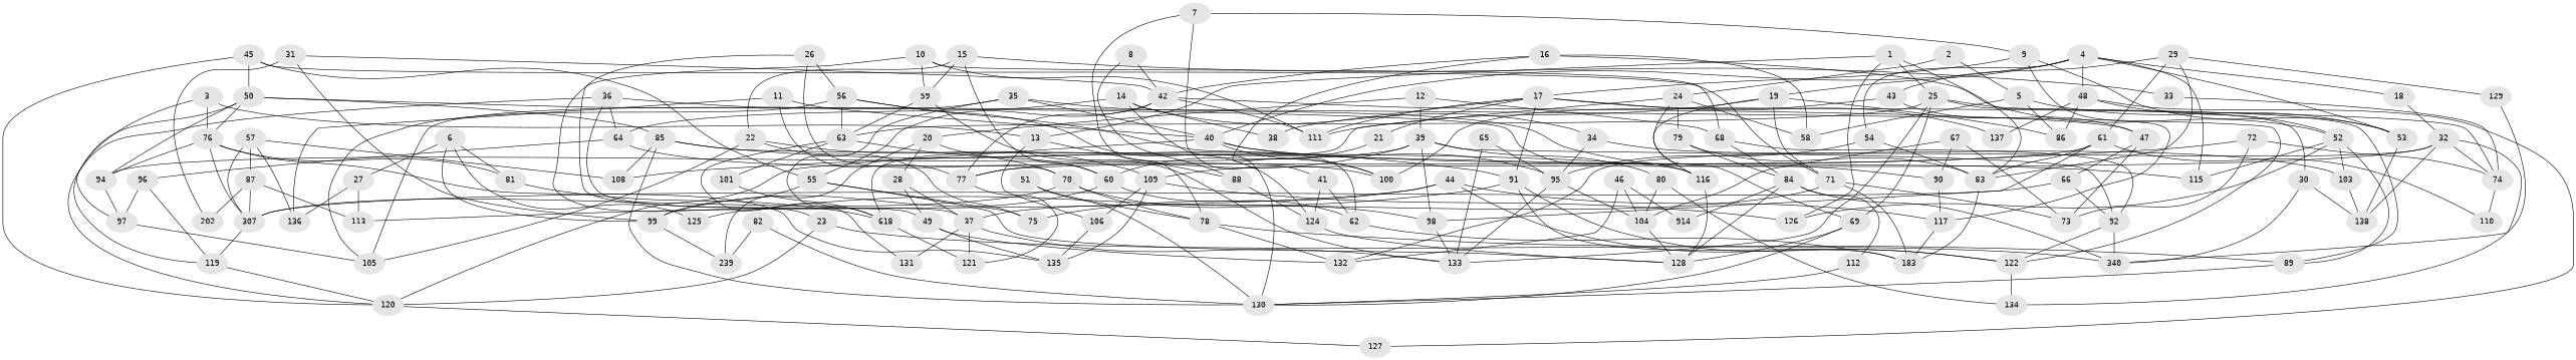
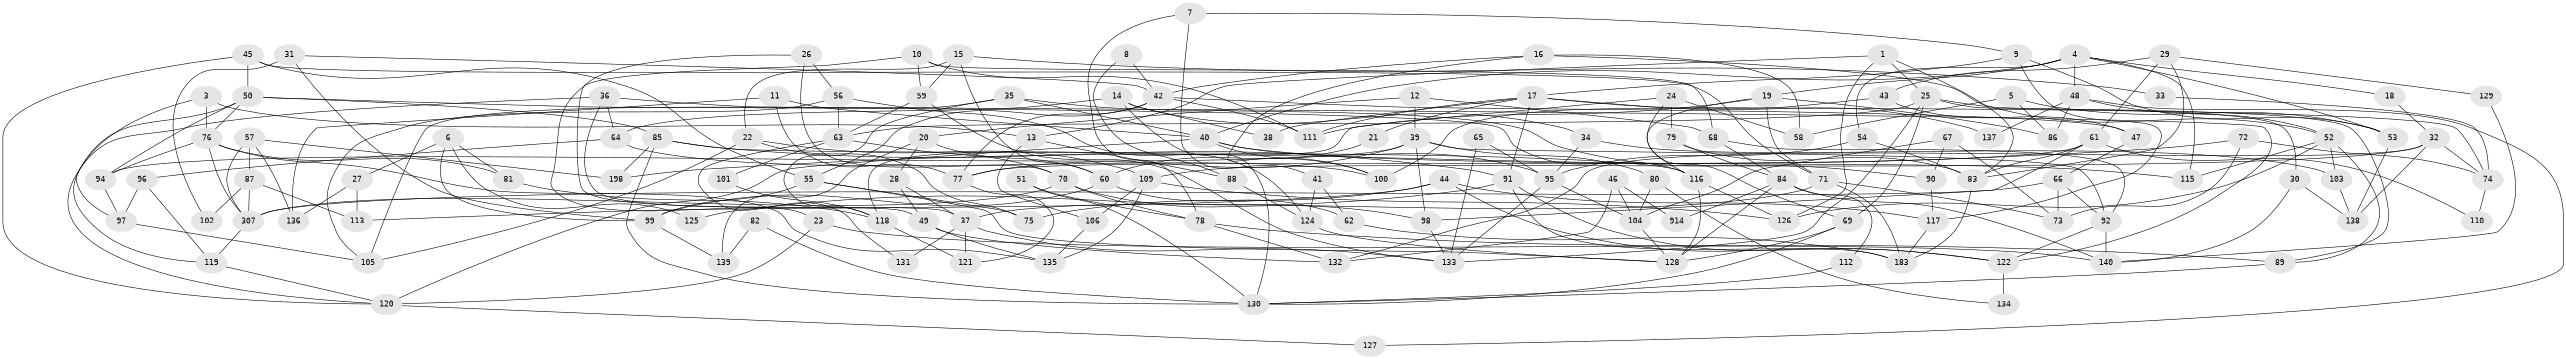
  graph {
    fontname="DejaVu Sans Mono"
    node [color=gray90 fontname="DejaVu Sans Mono" style=filled]
    edge [fontname="DejaVu Sans Mono"]
    1
    13
    25
    83
    126
    106
    88
    69
    30
    63
    89
    133
    n13 [label=183]
-   2
    5
    24
    53
    58
    86
    79
-   118 [label=618]
+   118
    3
    76
    97
    81
    94
    135
    n28 [label=307]
    105
    4
    18
    19
    40
    48
    54
    115
    32
    111
    71
    116
    100
    120
    95
    52
    137
    127
    138
    6
    27
    99
    125
    136
    113
-   139 [label=239]
+   139
    7
    9
    41
    78
    17
    117
    62
    124
    132
    8
    42
    77
    47
    55
    38
    21
    74
    91
    10
    23
    59
    68
-   140 [label=340]
+   140
    92
    84
    11
    121
    12
    20
    39
    60
    28
    80
    98
    14
    34
    64
    130
    103
    96
    15
    22
    33
    75
    109
    16
    110
    122
    134
    37
    73
    128
    49
    70
    131
    101
    26
    56
    29
    43
    61
    129
    31
-   102 [label=202]
+   102
    104
    35
    90
    36
    66
    44
    45
    50
    85
    119
    46
    n130 [label=914]
-   108
+   108 [label=198]
    51
    57
    87
    65
    67
    112
    72
    82
    1 -- 13
    1 -- 25
    1 -- 83
    1 -- 126
    13 -- 106
    13 -- 88
    25 -- 69
    25 -- 30
    25 -- 63
    25 -- 89
    25 -- 133
    83 -- n13
    106 -- 135
    88 -- 124
    69 -- 130
    69 -- 128
    30 -- 138
    30 -- 140
    63 -- 70
    63 -- 131
    63 -- 101
    89 -- 130
-   2 -- 5
-   2 -- 24
    5 -- 53
    5 -- 58
    5 -- 86
    24 -- 69
    24 -- 58
    24 -- 79
    24 -- 118
    53 -- 138
    79 -- 83
    79 -- 84
    118 -- 121
    3 -- 13
    3 -- 76
    3 -- 97
    76 -- 81
    76 -- 94
    76 -- 135
    76 -- n28
    97 -- 105
    81 -- 118
    94 -- 97
    n28 -- 119
    4 -- 53
    4 -- 18
    4 -- 19
    4 -- 40
    4 -- 48
    4 -- 54
    4 -- 115
    18 -- 32
    19 -- 86
    19 -- 111
    19 -- 71
    19 -- 116
    40 -- 115
    40 -- 100
    40 -- 120
    40 -- 95
    48 -- 86
    48 -- 52
    48 -- 137
    48 -- 127
    54 -- 83
    54 -- 95
    32 -- 138
    32 -- 132
    32 -- 74
    32 -- 109
-   32 -- 134
    71 -- n13
    71 -- 37
    71 -- 73
+   116 -- 126
    116 -- 128
    120 -- 127
    95 -- 133
    95 -- 104
    52 -- 126
    52 -- 89
    52 -- 115
    52 -- 103
    6 -- 81
    6 -- 27
    6 -- 99
    6 -- 125
    27 -- 136
    27 -- 113
    99 -- 139
    7 -- 9
    7 -- 41
    7 -- 78
    9 -- 53
    9 -- 17
    9 -- 117
    41 -- 62
    41 -- 124
    78 -- 89
    78 -- 132
    17 -- 111
    17 -- 137
    17 -- 38
    17 -- 21
    17 -- 74
    17 -- 91
    117 -- n13
    62 -- n13
    124 -- 128
    8 -- 88
    8 -- 42
    42 -- 111
    42 -- 77
    42 -- 47
    42 -- 55
    77 -- 121
    47 -- 66
    55 -- 99
    55 -- 75
    55 -- 128
    21 -- 60
    74 -- 110
    91 -- n13
    91 -- 125
    91 -- 122
    10 -- 111
    10 -- 23
    10 -- 59
    10 -- 68
    23 -- 120
    23 -- 140
    59 -- 63
    59 -- 133
    68 -- 92
    68 -- 84
    92 -- 140
    92 -- 122
    84 -- 140
    84 -- 128
    84 -- n130
    84 -- 112
    11 -- 40
    11 -- 136
    11 -- 77
    12 -- 68
    12 -- 20
    12 -- 39
    20 -- 139
    20 -- 60
    20 -- 28
    39 -- 94
    39 -- 77
    39 -- 92
    39 -- 80
    39 -- 98
    60 -- 99
    60 -- 62
    28 -- 37
    28 -- 49
    80 -- 134
    80 -- 104
    98 -- 133
    14 -- 38
    14 -- 34
    14 -- 64
    14 -- 130
    34 -- 95
    34 -- 103
    64 -- 100
    64 -- 96
    103 -- 138
    96 -- 97
    96 -- 119
    15 -- 59
    15 -- 60
    15 -- 22
    15 -- 33
    22 -- 105
    22 -- 75
    22 -- 109
    33 -- 74
    109 -- 126
    109 -- 106
    109 -- 135
    16 -- 58
    16 -- 100
    16 -- 52
    16 -- 42
    122 -- 134
    37 -- 133
    37 -- 121
    37 -- 131
    49 -- 135
    49 -- 132
    70 -- n28
    70 -- 78
    70 -- 98
    101 -- 118
    26 -- 49
    26 -- 70
    26 -- 56
    56 -- 63
    56 -- 105
-   56 -- 62
    56 -- 124
    29 -- 83
    29 -- 43
    29 -- 61
    29 -- 129
    43 -- 100
    43 -- 47
    61 -- 83
    61 -- 77
    61 -- 98
    61 -- 110
    129 -- 140
    31 -- 99
    31 -- 42
    31 -- 102
    104 -- 128
    35 -- 118
    35 -- 105
    35 -- 40
    35 -- 90
    90 -- 117
    36 -- 120
    36 -- 64
    36 -- 122
    36 -- 37
    66 -- n28
    66 -- 92
-   47 -- 73
+   66 -- 73
    44 -- 113
    44 -- 117
    44 -- 75
    44 -- 122
    45 -- 71
    45 -- 120
    45 -- 55
    45 -- 50
    50 -- 76
    50 -- 94
    50 -- 116
    50 -- 85
    50 -- 119
    85 -- 116
    85 -- 91
    85 -- 130
    85 -- 108
    119 -- 120
    46 -- 132
    46 -- 104
    46 -- n130
    51 -- 78
    51 -- 130
    57 -- n28
    57 -- 136
    57 -- 108
    57 -- 87
    87 -- n28
    87 -- 113
    87 -- 102
    65 -- 133
    65 -- 95
    67 -- 73
    67 -- 104
    67 -- 90
    112 -- 130
    72 -- 74
    72 -- 73
    72 -- 108
    82 -- 139
    82 -- 130
  }
